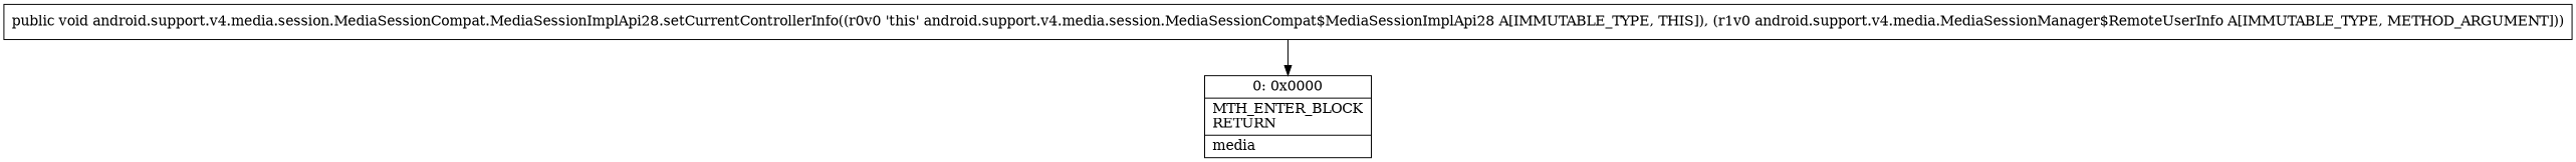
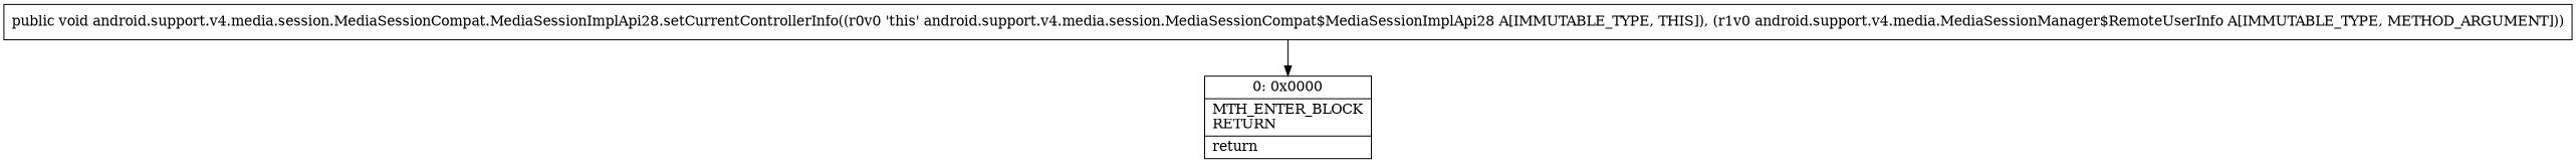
  digraph {
    node [shape=record]
-   n1 [label="{0\:\ 0x0000|MTH_ENTER_BLOCK\lRETURN\l|media\l}"]
+   n1 [label="{0\:\ 0x0000|MTH_ENTER_BLOCK\lRETURN\l|return\l}"]
    n2 [label="{public void android.support.v4.media.session.MediaSessionCompat.MediaSessionImplApi28.setCurrentControllerInfo((r0v0 'this' android.support.v4.media.session.MediaSessionCompat$MediaSessionImplApi28 A[IMMUTABLE_TYPE, THIS]), (r1v0 android.support.v4.media.MediaSessionManager$RemoteUserInfo A[IMMUTABLE_TYPE, METHOD_ARGUMENT])) }"]
    n2 -> n1
  }
